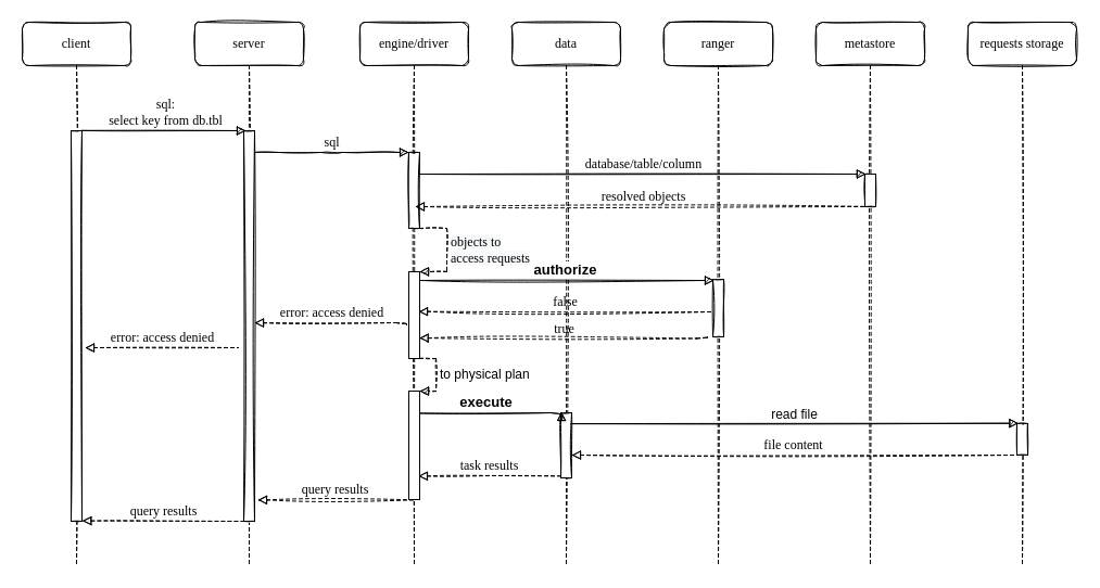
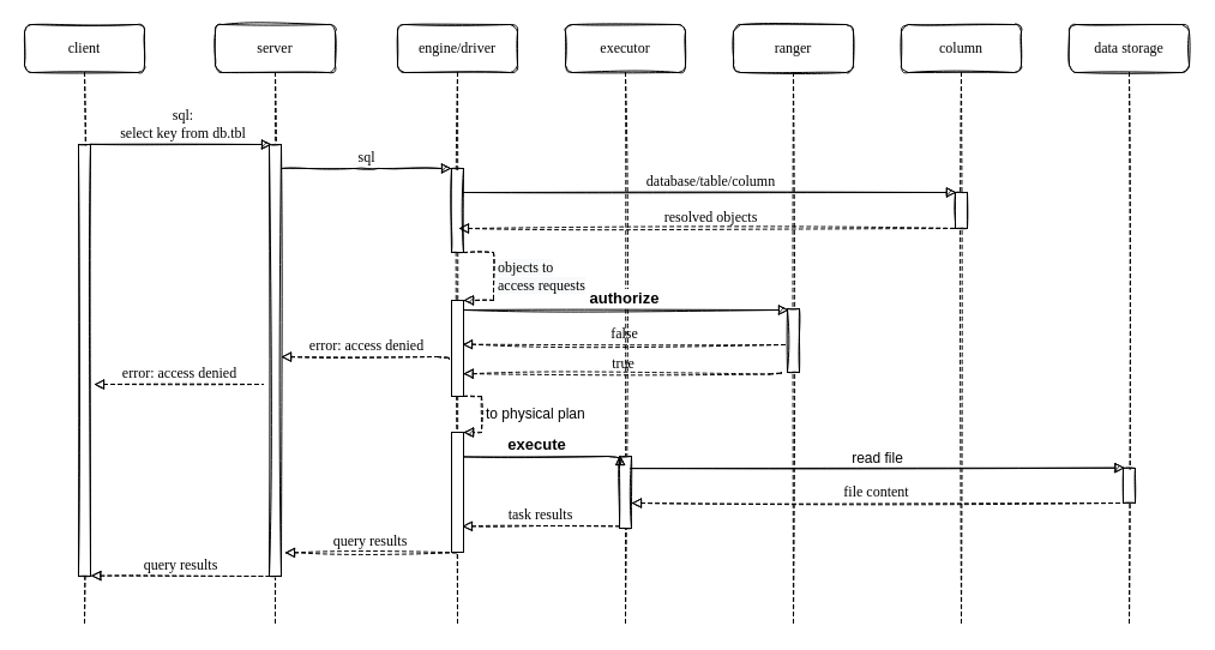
  <mxCell id="0" />
  <mxCell id="1" parent="0" />
  <mxCell id="2" value="server" style="shape=umlLifeline;perimeter=lifelinePerimeter;whiteSpace=wrap;html=1;container=1;collapsible=0;recursiveResize=0;outlineConnect=0;rounded=1;shadow=0;comic=0;labelBackgroundColor=none;strokeWidth=1;fontFamily=Verdana;fontSize=12;align=center;sketch=1;" parent="1" vertex="1"><mxGeometry x="179" y="20" width="100" height="500" as="geometry" /></mxCell>
  <mxCell id="3" value="" style="html=1;points=[];perimeter=orthogonalPerimeter;rounded=0;shadow=0;comic=0;labelBackgroundColor=none;strokeWidth=1;fontFamily=Verdana;fontSize=12;align=center;sketch=1;" parent="2" vertex="1"><mxGeometry x="45" y="100" width="10" height="360" as="geometry" /></mxCell>
  <mxCell id="4" value="engine/driver" style="shape=umlLifeline;perimeter=lifelinePerimeter;whiteSpace=wrap;html=1;container=1;collapsible=0;recursiveResize=0;outlineConnect=0;rounded=1;shadow=0;comic=0;labelBackgroundColor=none;strokeWidth=1;fontFamily=Verdana;fontSize=12;align=center;sketch=1;" parent="1" vertex="1"><mxGeometry x="331" y="20" width="100" height="500" as="geometry" /></mxCell>
  <mxCell id="5" value="" style="html=1;points=[];perimeter=orthogonalPerimeter;rounded=0;shadow=0;comic=0;labelBackgroundColor=none;strokeWidth=1;fontFamily=Verdana;fontSize=12;align=center;sketch=1;" parent="4" vertex="1"><mxGeometry x="45" y="120" width="10" height="70" as="geometry" /></mxCell>
  <mxCell id="6" value="" style="html=1;points=[];perimeter=orthogonalPerimeter;sketch=0;fontSize=12;" vertex="1" parent="4"><mxGeometry x="45" y="230" width="10" height="80" as="geometry" /></mxCell>
  <mxCell id="7" value="&lt;span style=&quot;font-family: Verdana; text-align: center; background-color: rgb(248, 249, 250);&quot;&gt;objects to&lt;br&gt;access requests&lt;/span&gt;" style="edgeStyle=orthogonalEdgeStyle;html=1;align=left;spacingLeft=2;endArrow=block;rounded=0;entryX=1;entryY=0;dashed=1;sketch=1;fontSize=12;" edge="1" target="6" parent="4"><mxGeometry relative="1" as="geometry"><mxPoint x="55" y="190" as="sourcePoint" /><Array as="points"><mxPoint x="80" y="190" /><mxPoint x="80" y="230" /></Array></mxGeometry></mxCell>
  <mxCell id="8" value="" style="html=1;points=[];perimeter=orthogonalPerimeter;sketch=0;fontSize=12;" vertex="1" parent="4"><mxGeometry x="45" y="340" width="10" height="100" as="geometry" /></mxCell>
  <mxCell id="9" value="to physical plan" style="edgeStyle=orthogonalEdgeStyle;html=1;align=left;spacingLeft=2;endArrow=block;rounded=0;entryX=1;entryY=0;dashed=1;sketch=1;fontSize=12;exitX=1;exitY=1;exitDx=0;exitDy=0;exitPerimeter=0;" edge="1" target="8" parent="4" source="6"><mxGeometry relative="1" as="geometry"><mxPoint x="60" y="310" as="sourcePoint" /><Array as="points"><mxPoint x="70" y="310" /><mxPoint x="70" y="340" /></Array></mxGeometry></mxCell>
- <mxCell id="10" value="data" style="shape=umlLifeline;perimeter=lifelinePerimeter;whiteSpace=wrap;html=1;container=1;collapsible=0;recursiveResize=0;outlineConnect=0;rounded=1;shadow=0;comic=0;labelBackgroundColor=none;strokeWidth=1;fontFamily=Verdana;fontSize=12;align=center;sketch=1;" parent="1" vertex="1"><mxGeometry x="471" y="20" width="100" height="500" as="geometry" /></mxCell>
+ <mxCell id="10" value="executor" style="shape=umlLifeline;perimeter=lifelinePerimeter;whiteSpace=wrap;html=1;container=1;collapsible=0;recursiveResize=0;outlineConnect=0;rounded=1;shadow=0;comic=0;labelBackgroundColor=none;strokeWidth=1;fontFamily=Verdana;fontSize=12;align=center;sketch=1;" parent="1" vertex="1"><mxGeometry x="471" y="20" width="100" height="500" as="geometry" /></mxCell>
  <mxCell id="11" value="" style="html=1;points=[];perimeter=orthogonalPerimeter;rounded=0;shadow=0;comic=0;labelBackgroundColor=none;strokeWidth=1;fontFamily=Verdana;fontSize=12;align=center;sketch=1;" parent="10" vertex="1"><mxGeometry x="45" y="360" width="10" height="60" as="geometry" /></mxCell>
  <mxCell id="12" value="" style="html=1;verticalAlign=bottom;endArrow=block;labelBackgroundColor=none;fontFamily=Verdana;fontSize=12;edgeStyle=elbowEdgeStyle;elbow=vertical;sketch=1;exitX=1.1;exitY=0.36;exitDx=0;exitDy=0;exitPerimeter=0;entryX=0.067;entryY=-0.017;entryDx=0;entryDy=0;entryPerimeter=0;" edge="1" parent="10" target="11"><mxGeometry relative="1" as="geometry"><mxPoint x="-85" y="360.42" as="sourcePoint" /><Array as="points"><mxPoint x="50" y="360" /><mxPoint x="-82" y="313.41" /></Array><mxPoint x="40" y="360" as="targetPoint" /></mxGeometry></mxCell>
  <mxCell id="13" value="execute" style="edgeLabel;html=1;align=center;verticalAlign=bottom;resizable=0;points=[];fontSize=13;fontStyle=1" vertex="1" connectable="0" parent="12"><mxGeometry x="-0.084" relative="1" as="geometry"><mxPoint as="offset" /></mxGeometry></mxCell>
  <mxCell id="14" value="ranger" style="shape=umlLifeline;perimeter=lifelinePerimeter;whiteSpace=wrap;html=1;container=1;collapsible=0;recursiveResize=0;outlineConnect=0;rounded=1;shadow=0;comic=0;labelBackgroundColor=none;strokeWidth=1;fontFamily=Verdana;fontSize=12;align=center;sketch=1;" parent="1" vertex="1"><mxGeometry x="611" y="20" width="100" height="500" as="geometry" /></mxCell>
  <mxCell id="15" value="resolved objects" style="html=1;verticalAlign=bottom;endArrow=none;labelBackgroundColor=none;fontFamily=Verdana;fontSize=12;edgeStyle=elbowEdgeStyle;elbow=vertical;sketch=1;endFill=0;startArrow=block;startFill=0;entryX=0.6;entryY=1.033;entryDx=0;entryDy=0;entryPerimeter=0;dashed=1;" edge="1" parent="14" target="20"><mxGeometry relative="1" as="geometry"><mxPoint x="-229" y="170" as="sourcePoint" /><Array as="points"><mxPoint x="-229.5" y="170" /></Array><mxPoint x="200" y="170" as="targetPoint" /></mxGeometry></mxCell>
  <mxCell id="16" value="" style="html=1;points=[];perimeter=orthogonalPerimeter;rounded=0;shadow=0;comic=0;labelBackgroundColor=none;strokeWidth=1;fontFamily=Verdana;fontSize=12;align=center;sketch=1;" vertex="1" parent="14"><mxGeometry x="45" y="237" width="10" height="53" as="geometry" /></mxCell>
  <mxCell id="17" value="" style="html=1;verticalAlign=bottom;endArrow=block;labelBackgroundColor=none;fontFamily=Verdana;fontSize=12;edgeStyle=elbowEdgeStyle;elbow=vertical;sketch=1;exitX=1.1;exitY=0.36;exitDx=0;exitDy=0;exitPerimeter=0;entryX=0.133;entryY=-0.023;entryDx=0;entryDy=0;entryPerimeter=0;" edge="1" parent="14" target="23"><mxGeometry relative="1" as="geometry"><mxPoint x="-85.67" y="370.1" as="sourcePoint" /><Array as="points"><mxPoint x="49.33" y="369.68" /><mxPoint x="-82.67" y="323.09" /></Array><mxPoint x="320" y="370" as="targetPoint" /></mxGeometry></mxCell>
  <mxCell id="18" value="read file" style="edgeLabel;html=1;align=center;verticalAlign=bottom;resizable=0;points=[];fontSize=12;" vertex="1" connectable="0" parent="17"><mxGeometry x="-0.084" relative="1" as="geometry"><mxPoint x="17" as="offset" /></mxGeometry></mxCell>
- <mxCell id="19" value="metastore" style="shape=umlLifeline;perimeter=lifelinePerimeter;whiteSpace=wrap;html=1;container=1;collapsible=0;recursiveResize=0;outlineConnect=0;rounded=1;shadow=0;comic=0;labelBackgroundColor=none;strokeWidth=1;fontFamily=Verdana;fontSize=12;align=center;sketch=1;" parent="1" vertex="1"><mxGeometry x="751" y="20" width="100" height="500" as="geometry" /></mxCell>
+ <mxCell id="19" value="column" style="shape=umlLifeline;perimeter=lifelinePerimeter;whiteSpace=wrap;html=1;container=1;collapsible=0;recursiveResize=0;outlineConnect=0;rounded=1;shadow=0;comic=0;labelBackgroundColor=none;strokeWidth=1;fontFamily=Verdana;fontSize=12;align=center;sketch=1;" parent="1" vertex="1"><mxGeometry x="751" y="20" width="100" height="500" as="geometry" /></mxCell>
  <mxCell id="20" value="" style="html=1;points=[];perimeter=orthogonalPerimeter;rounded=0;shadow=0;comic=0;labelBackgroundColor=none;strokeWidth=1;fontFamily=Verdana;fontSize=12;align=center;sketch=1;" vertex="1" parent="19"><mxGeometry x="45" y="140" width="10" height="30" as="geometry" /></mxCell>
  <mxCell id="21" value="file content" style="html=1;verticalAlign=bottom;endArrow=none;labelBackgroundColor=none;fontFamily=Verdana;fontSize=12;edgeStyle=elbowEdgeStyle;elbow=vertical;sketch=1;endFill=0;startArrow=block;startFill=0;entryX=-0.267;entryY=0.989;entryDx=0;entryDy=0;entryPerimeter=0;dashed=1;align=center;" edge="1" parent="19" target="23"><mxGeometry relative="1" as="geometry"><mxPoint x="-225" y="399" as="sourcePoint" /><Array as="points"><mxPoint x="-225.5" y="399" /></Array><mxPoint x="194" y="401.84" as="targetPoint" /></mxGeometry></mxCell>
- <mxCell id="22" value="requests storage" style="shape=umlLifeline;perimeter=lifelinePerimeter;whiteSpace=wrap;html=1;container=1;collapsible=0;recursiveResize=0;outlineConnect=0;rounded=1;shadow=0;comic=0;labelBackgroundColor=none;strokeWidth=1;fontFamily=Verdana;fontSize=12;align=center;sketch=1;" parent="1" vertex="1"><mxGeometry x="891" y="20" width="100" height="500" as="geometry" /></mxCell>
+ <mxCell id="22" value="data storage" style="shape=umlLifeline;perimeter=lifelinePerimeter;whiteSpace=wrap;html=1;container=1;collapsible=0;recursiveResize=0;outlineConnect=0;rounded=1;shadow=0;comic=0;labelBackgroundColor=none;strokeWidth=1;fontFamily=Verdana;fontSize=12;align=center;sketch=1;" parent="1" vertex="1"><mxGeometry x="891" y="20" width="100" height="500" as="geometry" /></mxCell>
  <mxCell id="23" value="" style="html=1;points=[];perimeter=orthogonalPerimeter;rounded=0;shadow=0;comic=0;labelBackgroundColor=none;strokeColor=#000000;strokeWidth=1;fillColor=#FFFFFF;fontFamily=Verdana;fontSize=12;fontColor=#000000;align=center;sketch=1;" parent="22" vertex="1"><mxGeometry x="45" y="370" width="10" height="29" as="geometry" /></mxCell>
  <mxCell id="24" value="client" style="shape=umlLifeline;perimeter=lifelinePerimeter;whiteSpace=wrap;html=1;container=1;collapsible=0;recursiveResize=0;outlineConnect=0;rounded=1;shadow=0;comic=0;labelBackgroundColor=none;strokeWidth=1;fontFamily=Verdana;fontSize=12;align=center;sketch=1;" parent="1" vertex="1"><mxGeometry x="20" y="20" width="100" height="500" as="geometry" /></mxCell>
  <mxCell id="25" value="" style="html=1;points=[];perimeter=orthogonalPerimeter;rounded=0;shadow=0;comic=0;labelBackgroundColor=none;strokeWidth=1;fontFamily=Verdana;fontSize=12;align=center;sketch=1;" parent="24" vertex="1"><mxGeometry x="45" y="100" width="10" height="360" as="geometry" /></mxCell>
  <mxCell id="26" value="database/table/column" style="html=1;verticalAlign=bottom;endArrow=block;labelBackgroundColor=none;fontFamily=Verdana;fontSize=12;edgeStyle=elbowEdgeStyle;elbow=vertical;sketch=1;entryX=0.1;entryY=-0.033;entryDx=0;entryDy=0;entryPerimeter=0;" parent="1" source="5" target="20" edge="1"><mxGeometry relative="1" as="geometry"><mxPoint x="441" y="160" as="sourcePoint" /><Array as="points"><mxPoint x="391" y="160" /></Array><mxPoint x="791" y="160" as="targetPoint" /></mxGeometry></mxCell>
  <mxCell id="27" value="sql:&lt;br&gt;select key from db.tbl" style="html=1;verticalAlign=bottom;endArrow=block;entryX=0;entryY=0;labelBackgroundColor=none;fontFamily=Verdana;fontSize=12;edgeStyle=elbowEdgeStyle;elbow=vertical;sketch=1;exitX=0.767;exitY=-0.006;exitDx=0;exitDy=0;exitPerimeter=0;" parent="1" edge="1"><mxGeometry x="0.01" relative="1" as="geometry"><mxPoint x="74.67" y="119.84" as="sourcePoint" /><mxPoint x="226" y="120" as="targetPoint" /><mxPoint as="offset" /></mxGeometry></mxCell>
  <mxCell id="28" value="sql" style="html=1;verticalAlign=bottom;endArrow=block;entryX=0;entryY=0;labelBackgroundColor=none;fontFamily=Verdana;fontSize=12;edgeStyle=elbowEdgeStyle;elbow=vertical;sketch=1;" parent="1" source="3" target="5" edge="1"><mxGeometry relative="1" as="geometry"><mxPoint x="301" y="140" as="sourcePoint" /></mxGeometry></mxCell>
  <mxCell id="29" value="" style="html=1;verticalAlign=bottom;endArrow=block;labelBackgroundColor=none;fontFamily=Verdana;fontSize=12;edgeStyle=elbowEdgeStyle;elbow=vertical;sketch=1;exitX=1.1;exitY=0.36;exitDx=0;exitDy=0;exitPerimeter=0;entryX=0.1;entryY=0.011;entryDx=0;entryDy=0;entryPerimeter=0;" edge="1" parent="1" target="16"><mxGeometry relative="1" as="geometry"><mxPoint x="387" y="258" as="sourcePoint" /><Array as="points"><mxPoint x="521" y="258" /><mxPoint x="390" y="210.99" /></Array><mxPoint x="654" y="258" as="targetPoint" /></mxGeometry></mxCell>
  <mxCell id="30" value="authorize" style="edgeLabel;html=1;align=center;verticalAlign=bottom;resizable=0;points=[];fontSize=13;fontStyle=1" vertex="1" connectable="0" parent="29"><mxGeometry x="-0.084" relative="1" as="geometry"><mxPoint x="8" as="offset" /></mxGeometry></mxCell>
  <mxCell id="31" value="false" style="html=1;verticalAlign=bottom;endArrow=none;labelBackgroundColor=none;fontFamily=Verdana;fontSize=12;edgeStyle=elbowEdgeStyle;elbow=vertical;sketch=1;endFill=0;startArrow=block;startFill=0;entryX=-0.133;entryY=0.56;entryDx=0;entryDy=0;entryPerimeter=0;dashed=1;exitX=0.9;exitY=0.933;exitDx=0;exitDy=0;exitPerimeter=0;" edge="1" parent="1" target="16"><mxGeometry relative="1" as="geometry"><mxPoint x="385" y="286.65" as="sourcePoint" /><Array as="points"><mxPoint x="390.5" y="287" /></Array><mxPoint x="810" y="289.84" as="targetPoint" /></mxGeometry></mxCell>
  <mxCell id="32" value="error: access denied" style="html=1;verticalAlign=bottom;endArrow=none;labelBackgroundColor=none;fontFamily=Verdana;fontSize=12;edgeStyle=elbowEdgeStyle;elbow=vertical;sketch=1;endFill=0;startArrow=block;startFill=0;entryX=-0.2;entryY=0.553;entryDx=0;entryDy=0;entryPerimeter=0;dashed=1;" edge="1" parent="1"><mxGeometry relative="1" as="geometry"><mxPoint x="78" y="320" as="sourcePoint" /><Array as="points" /><mxPoint x="219" y="319.08" as="targetPoint" /></mxGeometry></mxCell>
  <mxCell id="33" value="error: access denied" style="html=1;verticalAlign=bottom;endArrow=none;labelBackgroundColor=none;fontFamily=Verdana;fontSize=12;edgeStyle=elbowEdgeStyle;elbow=vertical;sketch=1;endFill=0;startArrow=block;startFill=0;dashed=1;exitX=1;exitY=0.492;exitDx=0;exitDy=0;exitPerimeter=0;entryX=-0.2;entryY=0.613;entryDx=0;entryDy=0;entryPerimeter=0;" edge="1" parent="1" source="3" target="6"><mxGeometry relative="1" as="geometry"><mxPoint x="234.67" y="266.24" as="sourcePoint" /><Array as="points"><mxPoint x="301" y="297" /></Array><mxPoint x="373" y="298" as="targetPoint" /></mxGeometry></mxCell>
  <mxCell id="34" value="true" style="html=1;verticalAlign=bottom;endArrow=none;labelBackgroundColor=none;fontFamily=Verdana;fontSize=12;edgeStyle=elbowEdgeStyle;elbow=vertical;sketch=1;endFill=0;startArrow=block;startFill=0;dashed=1;exitX=0.9;exitY=0.933;exitDx=0;exitDy=0;exitPerimeter=0;" edge="1" parent="1"><mxGeometry relative="1" as="geometry"><mxPoint x="385.66" y="311.15" as="sourcePoint" /><Array as="points"><mxPoint x="391.16" y="311.5" /></Array><mxPoint x="651" y="310" as="targetPoint" /></mxGeometry></mxCell>
  <mxCell id="35" value="task results" style="html=1;verticalAlign=bottom;endArrow=none;labelBackgroundColor=none;fontFamily=Verdana;fontSize=12;edgeStyle=elbowEdgeStyle;elbow=vertical;sketch=1;endFill=0;startArrow=block;startFill=0;dashed=1;" edge="1" parent="1"><mxGeometry relative="1" as="geometry"><mxPoint x="385" y="438.32" as="sourcePoint" /><Array as="points"><mxPoint x="384.5" y="438.32" /></Array><mxPoint x="515" y="438" as="targetPoint" /></mxGeometry></mxCell>
  <mxCell id="36" value="query results" style="html=1;verticalAlign=bottom;endArrow=none;labelBackgroundColor=none;fontFamily=Verdana;fontSize=12;edgeStyle=elbowEdgeStyle;elbow=vertical;sketch=1;endFill=0;startArrow=block;startFill=0;dashed=1;" edge="1" parent="1" target="4"><mxGeometry relative="1" as="geometry"><mxPoint x="237" y="460.32" as="sourcePoint" /><Array as="points"><mxPoint x="236.5" y="460.32" /></Array><mxPoint x="367" y="460" as="targetPoint" /></mxGeometry></mxCell>
  <mxCell id="37" value="query results" style="html=1;verticalAlign=bottom;endArrow=none;labelBackgroundColor=none;fontFamily=Verdana;fontSize=12;edgeStyle=elbowEdgeStyle;elbow=vertical;sketch=1;endFill=0;startArrow=block;startFill=0;dashed=1;exitX=1.033;exitY=0.999;exitDx=0;exitDy=0;exitPerimeter=0;" edge="1" parent="1" source="25"><mxGeometry relative="1" as="geometry"><mxPoint x="81.5" y="480" as="sourcePoint" /><Array as="points" /><mxPoint x="225" y="480" as="targetPoint" /></mxGeometry></mxCell>
